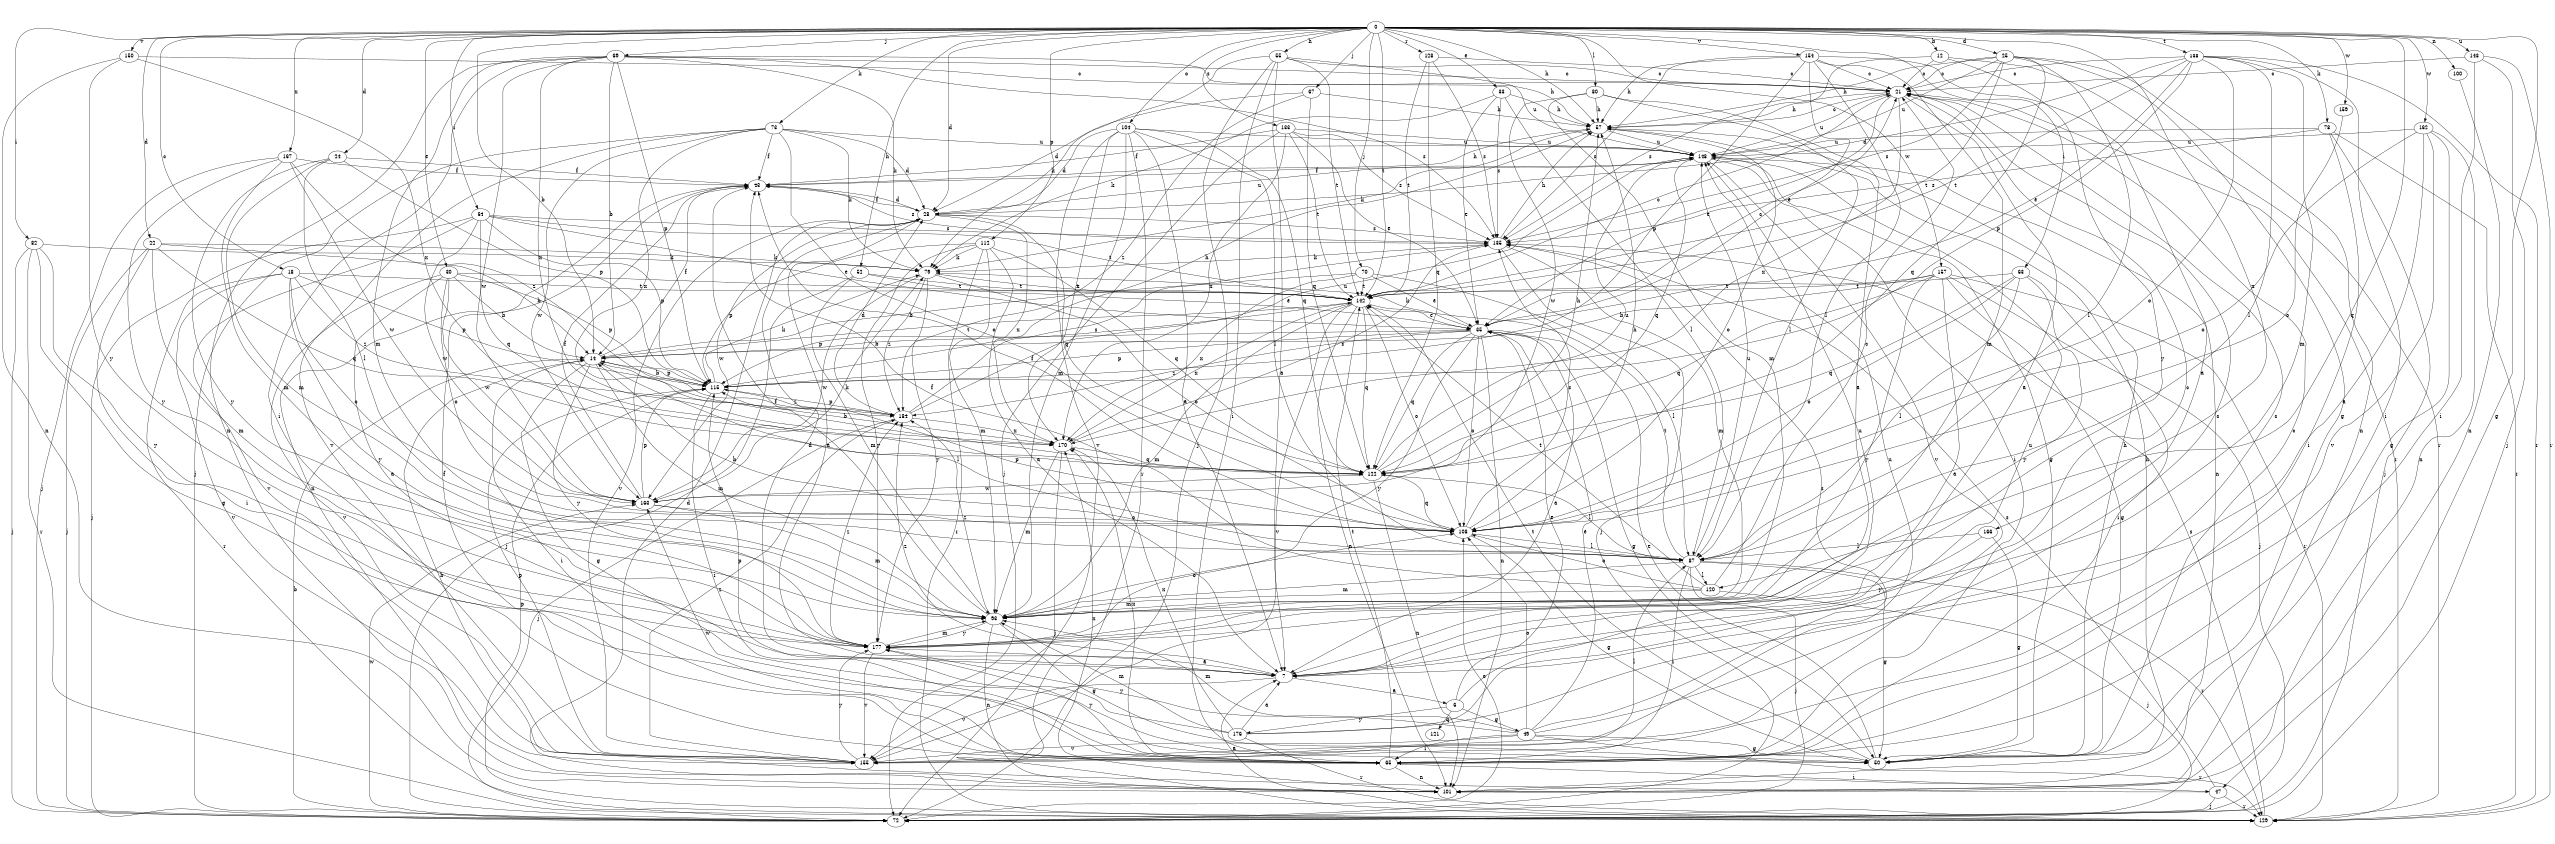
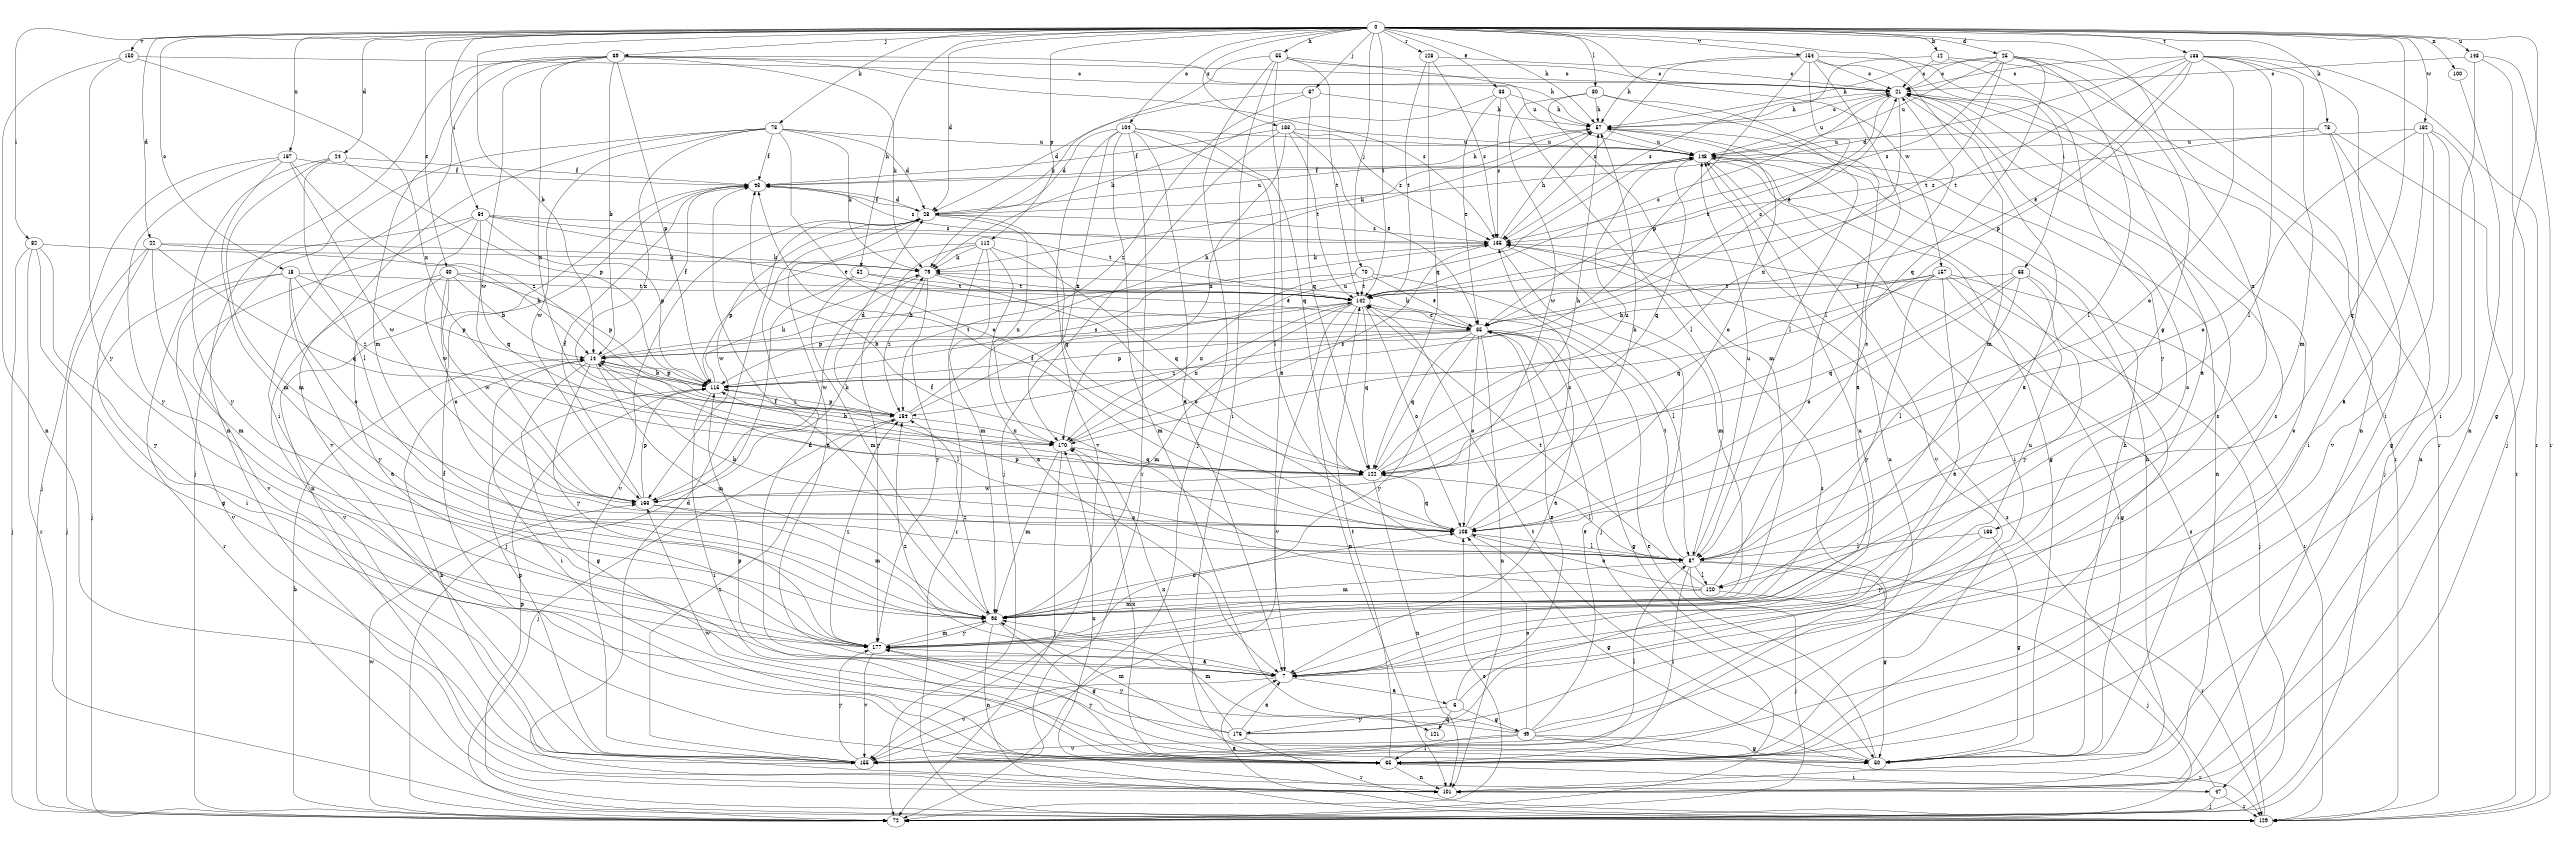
  strict digraph {
    0
    12
    14
    18
    22
    24
    25
    28
    30
    33
    47
    52
    55
    57
    n15 [label=82]
    63
    64
    67
    69
    70
    73
    78
    80
    100
    104
    112
    120
    128
    133
    138
    142
    143
    150
    154
    157
-   159
    162
    166
    167
    21
    129
    135
    177
    43
    50
    65
    87
    93
    115
    155
    184
    108
    72
    79
    122
    148
    101
    7
    170
    163
    35
    6
    49
    121
    176
    0 -> 12 [label=b]
    0 -> 14 [label=b]
    0 -> 18 [label=c]
    0 -> 22 [label=d]
    0 -> 24 [label=d]
    0 -> 25 [label=d]
    0 -> 28 [label=d]
    0 -> 30 [label=e]
    0 -> 33 [label=e]
    0 -> 47 [label=g]
    0 -> 52 [label=h]
    0 -> 55 [label=h]
    0 -> 57 [label=h]
    0 -> n15 [label=i]
    0 -> 63 [label=i]
    0 -> 64 [label=i]
    0 -> 67 [label=j]
    0 -> 69 [label=j]
    0 -> 70 [label=j]
    0 -> 73 [label=k]
    0 -> 78 [label=k]
    0 -> 80 [label=l]
    0 -> 100 [label=n]
    0 -> 104 [label=o]
    0 -> 112 [label=p]
    0 -> 120 [label=q]
    0 -> 128 [label=r]
    0 -> 133 [label=s]
    0 -> 138 [label=t]
    0 -> 142 [label=t]
    0 -> 143 [label=u]
    0 -> 150 [label=v]
    0 -> 154 [label=v]
    0 -> 157 [label=w]
-   0 -> 159 [label=w]
    0 -> 162 [label=w]
    0 -> 166 [label=x]
    0 -> 167 [label=x]
    12 -> 21 [label=c]
    12 -> 129 [label=r]
    12 -> 135 [label=s]
    12 -> 177 [label=y]
    14 -> 142 [label=t]
    14 -> 177 [label=y]
    14 -> 43 [label=f]
    14 -> 50 [label=g]
    14 -> 65 [label=i]
    14 -> 87 [label=l]
    14 -> 93 [label=m]
    14 -> 115 [label=p]
    18 -> 142 [label=t]
    18 -> 129 [label=r]
    18 -> 177 [label=y]
    18 -> 115 [label=p]
    18 -> 155 [label=v]
    18 -> 184 [label=z]
    18 -> 108 [label=o]
    22 -> 14 [label=b]
    22 -> 65 [label=i]
    22 -> 93 [label=m]
    22 -> 72 [label=j]
    22 -> 79 [label=k]
    22 -> 122 [label=q]
    24 -> 177 [label=y]
    24 -> 43 [label=f]
    24 -> 87 [label=l]
    24 -> 93 [label=m]
    24 -> 115 [label=p]
    25 -> 57 [label=h]
    25 -> 142 [label=t]
    25 -> 21 [label=c]
    25 -> 135 [label=s]
-   25 -> 50 [label=g]
+   25 -> 120 [label=g]
    25 -> 87 [label=l]
    25 -> 122 [label=q]
    25 -> 148 [label=u]
    25 -> 101 [label=n]
    28 -> 135 [label=s]
    28 -> 43 [label=f]
    28 -> 155 [label=v]
    28 -> 122 [label=q]
    28 -> 148 [label=u]
    28 -> 7 [label=a]
    28 -> 170 [label=x]
    28 -> 163 [label=w]
    30 -> 14 [label=b]
    30 -> 142 [label=t]
    30 -> 115 [label=p]
    30 -> 155 [label=v]
    30 -> 108 [label=o]
    30 -> 7 [label=a]
    30 -> 163 [label=w]
    33 -> 57 [label=h]
    33 -> 135 [label=s]
    33 -> 87 [label=l]
    33 -> 79 [label=k]
    33 -> 35 [label=e]
    47 -> 14 [label=b]
    47 -> 129 [label=r]
    47 -> 135 [label=s]
    47 -> 72 [label=j]
    52 -> 142 [label=t]
    52 -> 93 [label=m]
    52 -> 72 [label=j]
    52 -> 35 [label=e]
    55 -> 142 [label=t]
    55 -> 21 [label=c]
    55 -> 65 [label=i]
    55 -> 72 [label=j]
    55 -> 79 [label=k]
    55 -> 148 [label=u]
    55 -> 7 [label=a]
    57 -> 21 [label=c]
    57 -> 108 [label=o]
    57 -> 79 [label=k]
    57 -> 148 [label=u]
    n15 -> 129 [label=r]
    n15 -> 177 [label=y]
    n15 -> 50 [label=g]
    n15 -> 72 [label=j]
    n15 -> 79 [label=k]
    63 -> 142 [label=t]
    63 -> 177 [label=y]
    63 -> 65 [label=i]
    63 -> 87 [label=l]
    63 -> 108 [label=o]
    63 -> 122 [label=q]
    64 -> 142 [label=t]
    64 -> 135 [label=s]
    64 -> 115 [label=p]
    64 -> 155 [label=v]
    64 -> 72 [label=j]
    64 -> 122 [label=q]
    64 -> 163 [label=w]
    64 -> 35 [label=e]
    67 -> 28 [label=d]
    67 -> 57 [label=h]
    67 -> 184 [label=z]
    67 -> 122 [label=q]
    69 -> 14 [label=b]
    69 -> 57 [label=h]
    69 -> 21 [label=c]
    69 -> 135 [label=s]
    69 -> 65 [label=i]
    69 -> 93 [label=m]
    69 -> 115 [label=p]
    69 -> 79 [label=k]
    69 -> 101 [label=n]
    69 -> 170 [label=x]
    69 -> 163 [label=w]
    70 -> 14 [label=b]
    70 -> 142 [label=t]
    70 -> 87 [label=l]
    70 -> 170 [label=x]
    70 -> 35 [label=e]
    73 -> 28 [label=d]
    73 -> 43 [label=f]
    73 -> 155 [label=v]
    73 -> 108 [label=o]
    73 -> 72 [label=j]
    73 -> 79 [label=k]
    73 -> 148 [label=u]
    73 -> 170 [label=x]
    73 -> 163 [label=w]
    78 -> 129 [label=r]
    78 -> 135 [label=s]
    78 -> 65 [label=i]
    78 -> 72 [label=j]
    78 -> 148 [label=u]
    80 -> 57 [label=h]
    80 -> 87 [label=l]
    80 -> 93 [label=m]
    80 -> 7 [label=a]
    80 -> 163 [label=w]
    100 -> 101 [label=n]
    104 -> 28 [label=d]
    104 -> 129 [label=r]
    104 -> 87 [label=l]
-   104 -> 93 [label=m]
+   104 -> 121 [label=m]
    104 -> 155 [label=v]
    104 -> 122 [label=q]
    104 -> 148 [label=u]
    104 -> 7 [label=a]
    104 -> 170 [label=x]
    112 -> 129 [label=r]
    112 -> 177 [label=y]
    112 -> 93 [label=m]
    112 -> 115 [label=p]
    112 -> 79 [label=k]
    112 -> 122 [label=q]
    112 -> 7 [label=a]
    120 -> 142 [label=t]
    120 -> 21 [label=c]
    120 -> 43 [label=f]
    120 -> 93 [label=m]
    120 -> 108 [label=o]
    120 -> 72 [label=j]
    128 -> 142 [label=t]
    128 -> 21 [label=c]
    128 -> 135 [label=s]
    128 -> 122 [label=q]
    133 -> 142 [label=t]
    133 -> 135 [label=s]
    133 -> 43 [label=f]
    133 -> 72 [label=j]
    133 -> 148 [label=u]
    133 -> 170 [label=x]
    133 -> 35 [label=e]
    138 -> 28 [label=d]
    138 -> 142 [label=t]
    138 -> 21 [label=c]
    138 -> 129 [label=r]
    138 -> 65 [label=i]
    138 -> 87 [label=l]
    138 -> 93 [label=m]
    138 -> 115 [label=p]
    138 -> 108 [label=o]
    138 -> 35 [label=e]
    142 -> 21 [label=c]
    142 -> 93 [label=m]
    142 -> 115 [label=p]
    142 -> 155 [label=v]
    142 -> 108 [label=o]
    142 -> 122 [label=q]
    142 -> 101 [label=n]
    142 -> 170 [label=x]
    142 -> 35 [label=e]
    143 -> 21 [label=c]
    143 -> 129 [label=r]
    143 -> 65 [label=i]
    143 -> 72 [label=j]
    150 -> 21 [label=c]
    150 -> 177 [label=y]
    150 -> 101 [label=n]
    150 -> 170 [label=x]
    154 -> 57 [label=h]
    154 -> 21 [label=c]
    154 -> 135 [label=s]
    154 -> 87 [label=l]
    154 -> 93 [label=m]
    154 -> 115 [label=p]
    154 -> 7 [label=a]
    154 -> 35 [label=e]
    157 -> 14 [label=b]
    157 -> 142 [label=t]
    157 -> 129 [label=r]
    157 -> 177 [label=y]
    157 -> 50 [label=g]
    157 -> 72 [label=j]
    157 -> 122 [label=q]
    157 -> 7 [label=a]
-   159 -> 108 [label=o]
    162 -> 50 [label=g]
    162 -> 155 [label=v]
    162 -> 108 [label=o]
    162 -> 148 [label=u]
    162 -> 101 [label=n]
    162 -> 7 [label=a]
    166 -> 177 [label=y]
    166 -> 50 [label=g]
    166 -> 87 [label=l]
    167 -> 177 [label=y]
    167 -> 43 [label=f]
    167 -> 93 [label=m]
    167 -> 184 [label=z]
    167 -> 72 [label=j]
    167 -> 163 [label=w]
    21 -> 57 [label=h]
    21 -> 129 [label=r]
    21 -> 148 [label=u]
    21 -> 7 [label=a]
    21 -> 170 [label=x]
    21 -> 35 [label=e]
    129 -> 135 [label=s]
    129 -> 115 [label=p]
    129 -> 7 [label=a]
    135 -> 57 [label=h]
    135 -> 93 [label=m]
    135 -> 72 [label=j]
    135 -> 79 [label=k]
    177 -> 93 [label=m]
    177 -> 155 [label=v]
    177 -> 184 [label=z]
    177 -> 7 [label=a]
    43 -> 28 [label=d]
    43 -> 57 [label=h]
    43 -> 135 [label=s]
    43 -> 101 [label=n]
    50 -> 57 [label=h]
    50 -> 142 [label=t]
    50 -> 21 [label=c]
    50 -> 35 [label=e]
    65 -> 47 [label=i]
    65 -> 142 [label=t]
    65 -> 177 [label=y]
    65 -> 43 [label=f]
    65 -> 101 [label=n]
    65 -> 170 [label=x]
    65 -> 163 [label=w]
    87 -> 14 [label=b]
    87 -> 120 [label=l]
    87 -> 142 [label=t]
    87 -> 129 [label=r]
    87 -> 50 [label=g]
    87 -> 65 [label=i]
    87 -> 93 [label=m]
    87 -> 72 [label=j]
    87 -> 148 [label=u]
    93 -> 177 [label=y]
    93 -> 43 [label=f]
    93 -> 50 [label=g]
    93 -> 184 [label=z]
    93 -> 108 [label=o]
    93 -> 101 [label=n]
    115 -> 14 [label=b]
    115 -> 57 [label=h]
    115 -> 65 [label=i]
    115 -> 184 [label=z]
    115 -> 79 [label=k]
    155 -> 177 [label=y]
    155 -> 87 [label=l]
    155 -> 115 [label=p]
    155 -> 184 [label=z]
    155 -> 148 [label=u]
    184 -> 28 [label=d]
    184 -> 135 [label=s]
    184 -> 115 [label=p]
    184 -> 72 [label=j]
    184 -> 148 [label=u]
    184 -> 170 [label=x]
    108 -> 57 [label=h]
    108 -> 135 [label=s]
    108 -> 43 [label=f]
    108 -> 50 [label=g]
    108 -> 87 [label=l]
    108 -> 115 [label=p]
    108 -> 122 [label=q]
    72 -> 14 [label=b]
    72 -> 108 [label=o]
    72 -> 163 [label=w]
    79 -> 142 [label=t]
    79 -> 177 [label=y]
    79 -> 184 [label=z]
    79 -> 108 [label=o]
    79 -> 163 [label=w]
    122 -> 14 [label=b]
    122 -> 57 [label=h]
    122 -> 87 [label=l]
    122 -> 148 [label=u]
    122 -> 101 [label=n]
    122 -> 163 [label=w]
    148 -> 43 [label=f]
    148 -> 50 [label=g]
    148 -> 65 [label=i]
    148 -> 155 [label=v]
    148 -> 122 [label=q]
    148 -> 101 [label=n]
    101 -> 28 [label=d]
    101 -> 57 [label=h]
    101 -> 170 [label=x]
    7 -> 28 [label=d]
    7 -> 21 [label=c]
    7 -> 155 [label=v]
    7 -> 184 [label=z]
    7 -> 6 [label=a]
    170 -> 135 [label=s]
    170 -> 93 [label=m]
    170 -> 72 [label=j]
    170 -> 122 [label=q]
    163 -> 43 [label=f]
    163 -> 93 [label=m]
    163 -> 115 [label=p]
    163 -> 108 [label=o]
    163 -> 79 [label=k]
    35 -> 14 [label=b]
    35 -> 21 [label=c]
    35 -> 177 [label=y]
    35 -> 50 [label=g]
    35 -> 115 [label=p]
    35 -> 184 [label=z]
    35 -> 108 [label=o]
    35 -> 79 [label=k]
    35 -> 122 [label=q]
    35 -> 101 [label=n]
    35 -> 7 [label=a]
    6 -> 148 [label=u]
    6 -> 35 [label=e]
    6 -> 49 [label=g]
    6 -> 121 [label=q]
    6 -> 176 [label=y]
    49 -> 21 [label=c]
    49 -> 129 [label=r]
    49 -> 135 [label=s]
    49 -> 177 [label=y]
    49 -> 50 [label=g]
    49 -> 65 [label=i]
    49 -> 93 [label=m]
    49 -> 155 [label=v]
    49 -> 108 [label=o]
    49 -> 35 [label=e]
    176 -> 21 [label=c]
    176 -> 129 [label=r]
    176 -> 93 [label=m]
    176 -> 115 [label=p]
    176 -> 148 [label=u]
    176 -> 7 [label=a]
    176 -> 170 [label=x]
  }
